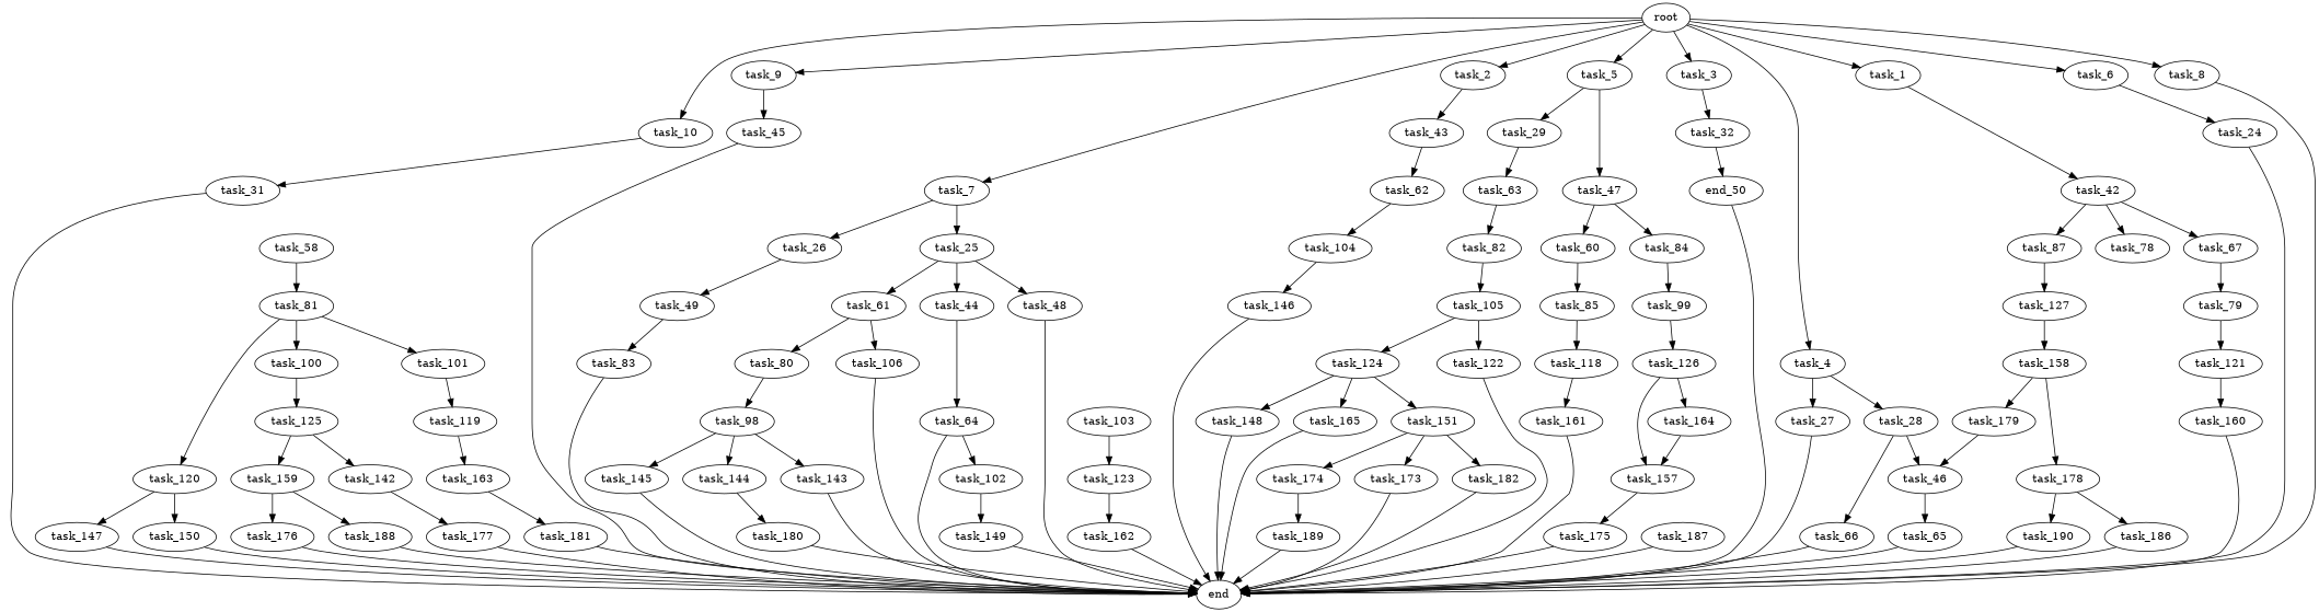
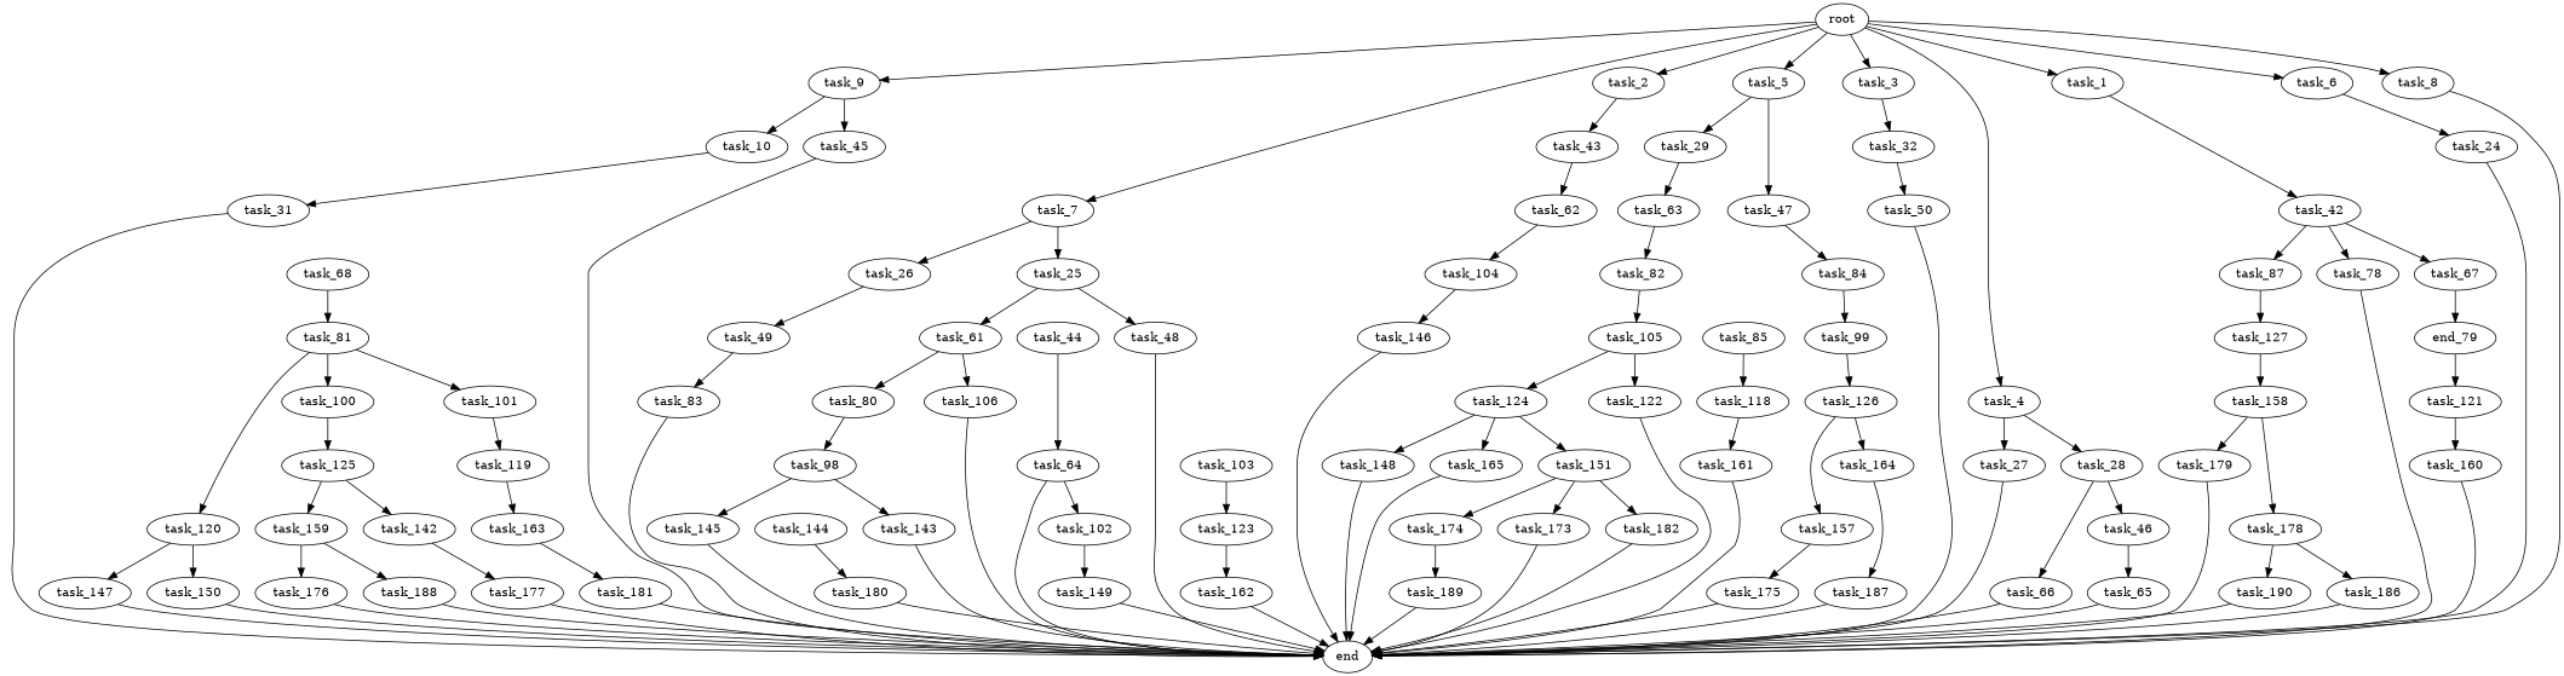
  digraph {
    task_100
    task_125
    task_159
    task_142
    task_31
    end
    task_101
    task_119
    task_163
    task_147
    task_47
    task_84
-   task_60
    task_99
    task_85
    task_62
    task_104
    task_102
    task_149
    task_146
    task_157
    task_175
    task_106
    task_177
    task_165
    task_32
-   task_50 [label=end_50]
+   task_50
    task_176
    task_188
    task_123
    task_162
-   task_68 [label=task_58]
+   task_68
    task_81
    task_10
    task_27
    task_143
    task_122
    task_1
    task_42
    task_87
    task_67
    task_78
    task_66
    task_61
    task_80
    task_98
    task_173
    task_3
    task_6
    task_24
    task_161
    task_181
    task_118
    task_160
    task_26
    task_49
    task_83
    task_5
    task_29
    task_63
    task_25
    task_48
    task_44
    task_64
    task_145
    task_127
    task_158
    task_144
    task_180
    task_28
    task_46
    task_65
    task_9
    task_45
    task_120
-   task_79
+   task_79 [label=end_79]
    task_121
    task_82
    task_182
    task_179
    task_105
    task_124
    task_4
    task_150
    task_186
    task_164
    task_187
    task_126
    task_151
    task_174
    task_189
    task_178
    task_190
    task_7
    root
    task_8
    task_2
    task_43
    task_148
    task_103
    task_100 -> task_125
    task_125 -> task_159
    task_125 -> task_142
    task_159 -> task_176
    task_159 -> task_188
    task_142 -> task_177
    task_31 -> end
    task_101 -> task_119
    task_119 -> task_163
    task_163 -> task_181
    task_147 -> end
    task_47 -> task_84
-   task_47 -> task_60
    task_84 -> task_99
-   task_60 -> task_85
    task_99 -> task_126
    task_85 -> task_118
    task_62 -> task_104
    task_104 -> task_146
    task_102 -> task_149
    task_149 -> end
    task_146 -> end
    task_157 -> task_175
    task_175 -> end
    task_106 -> end
    task_177 -> end
    task_165 -> end
    task_32 -> task_50
    task_50 -> end
    task_176 -> end
    task_188 -> end
    task_123 -> task_162
    task_162 -> end
    task_68 -> task_81
    task_81 -> task_100
    task_81 -> task_101
    task_81 -> task_120
    task_10 -> task_31
    task_27 -> end
    task_143 -> end
    task_122 -> end
    task_1 -> task_42
    task_42 -> task_87
    task_42 -> task_67
    task_42 -> task_78
    task_87 -> task_127
    task_67 -> task_79
+   task_78 -> end
    task_66 -> end
    task_61 -> task_106
    task_61 -> task_80
    task_80 -> task_98
    task_98 -> task_143
    task_98 -> task_145
-   task_98 -> task_144
    task_173 -> end
    task_3 -> task_32
    task_6 -> task_24
    task_24 -> end
    task_161 -> end
    task_181 -> end
    task_118 -> task_161
    task_160 -> end
    task_26 -> task_49
    task_49 -> task_83
    task_83 -> end
    task_5 -> task_47
    task_5 -> task_29
    task_29 -> task_63
    task_63 -> task_82
    task_25 -> task_61
    task_25 -> task_48
-   task_25 -> task_44
    task_48 -> end
    task_44 -> task_64
    task_64 -> end
    task_64 -> task_102
    task_145 -> end
    task_127 -> task_158
    task_158 -> task_179
    task_158 -> task_178
    task_144 -> task_180
    task_180 -> end
    task_28 -> task_66
    task_28 -> task_46
    task_46 -> task_65
    task_65 -> end
    task_9 -> task_45
    task_45 -> end
    task_120 -> task_147
    task_120 -> task_150
    task_79 -> task_121
    task_121 -> task_160
    task_82 -> task_105
    task_182 -> end
-   task_179 -> task_46
+   task_179 -> end
    task_105 -> task_122
    task_105 -> task_124
    task_124 -> task_165
    task_124 -> task_151
    task_124 -> task_148
    task_4 -> task_27
    task_4 -> task_28
    task_150 -> end
    task_186 -> end
-   task_164 -> task_157
+   task_164 -> task_187
    task_187 -> end
    task_126 -> task_157
    task_126 -> task_164
    task_151 -> task_173
    task_151 -> task_182
    task_151 -> task_174
    task_174 -> task_189
    task_189 -> end
    task_178 -> task_186
    task_178 -> task_190
    task_190 -> end
    task_7 -> task_26
    task_7 -> task_25
-   root -> task_10
+   task_9 -> task_10
    root -> task_1
    root -> task_3
    root -> task_6
    root -> task_5
    root -> task_9
    root -> task_4
    root -> task_7
    root -> task_8
    root -> task_2
    task_8 -> end
    task_2 -> task_43
    task_43 -> task_62
    task_148 -> end
    task_103 -> task_123
  }
